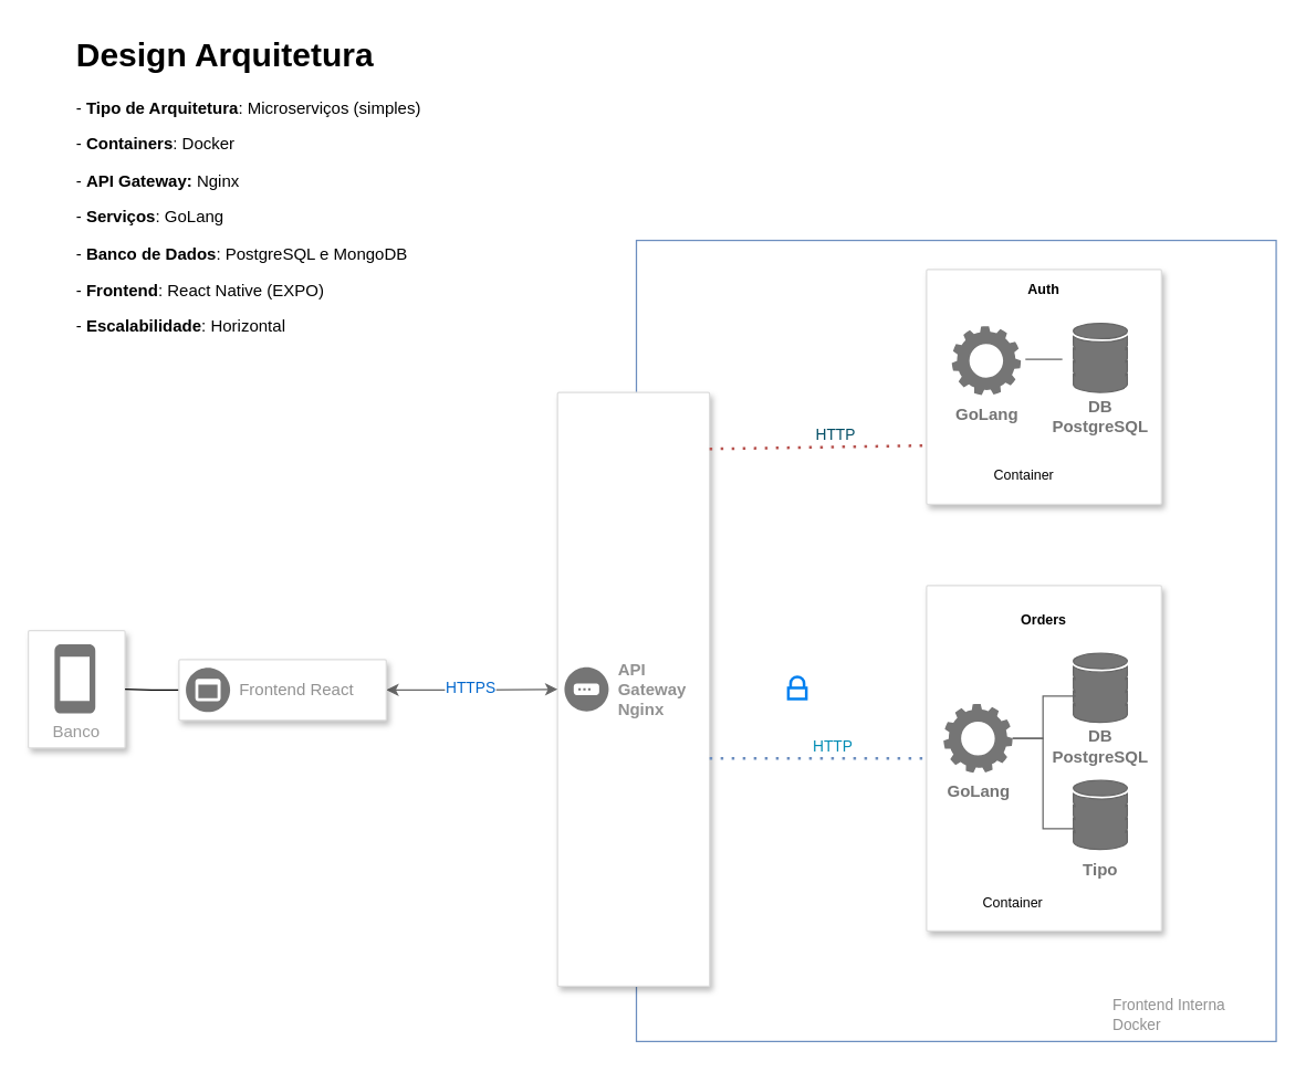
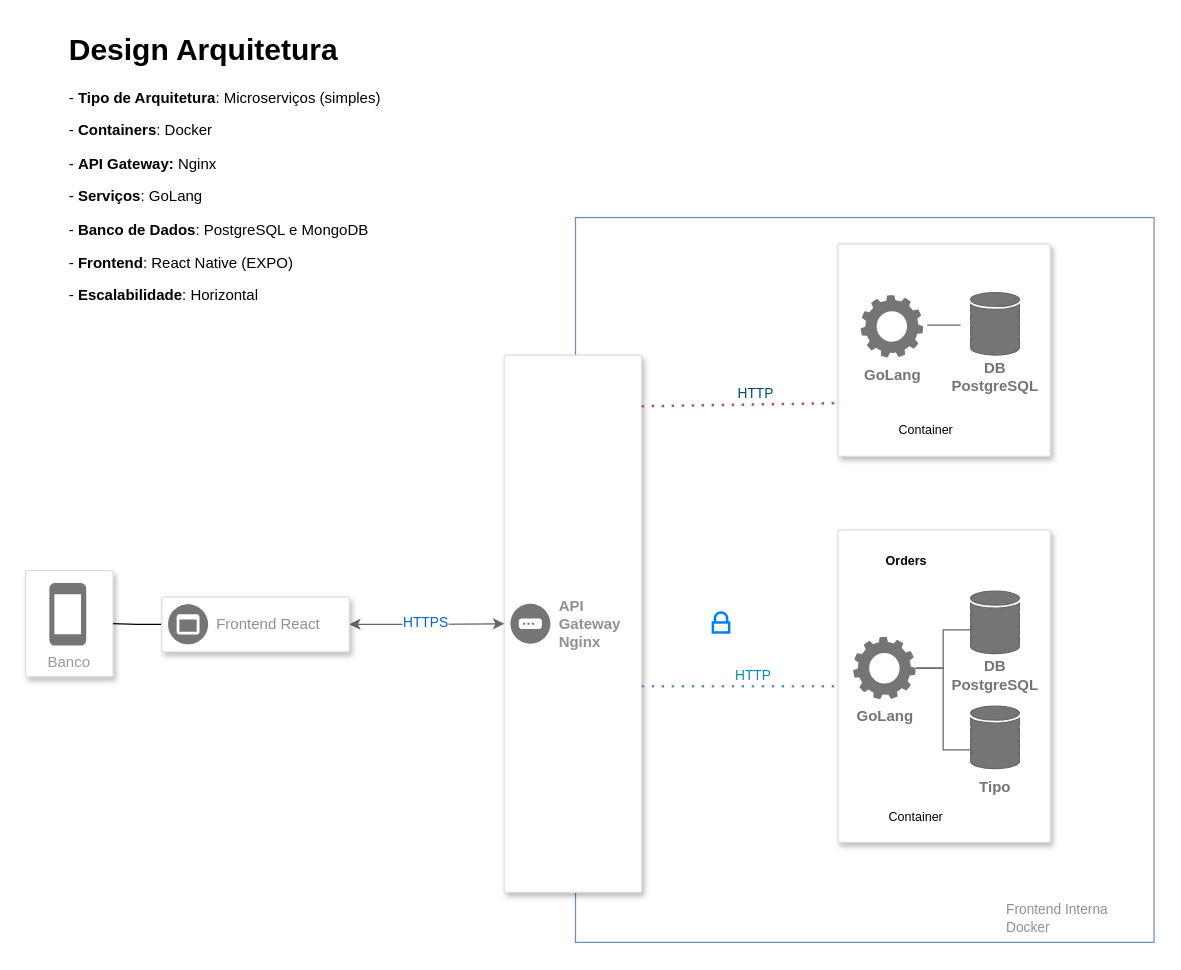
  <mxCell id="0" />
  <mxCell id="1" parent="0" />
  <mxCell id="2" value="" style="rounded=0;whiteSpace=wrap;html=1;fillColor=none;strokeColor=#6c8ebf;" parent="1" vertex="1"><mxGeometry x="460" y="173.5" width="462.94" height="580" as="geometry" /></mxCell>
  <mxCell id="3" value="" style="strokeColor=#dddddd;shadow=1;strokeWidth=1;rounded=1;absoluteArcSize=1;arcSize=2;" parent="1" vertex="1"><mxGeometry x="402.94" y="283.5" width="110" height="430" as="geometry" /></mxCell>
  <mxCell id="4" value="&lt;b&gt;&lt;font color=&quot;#919191&quot;&gt;API &lt;br&gt;Gateway&lt;br&gt;Nginx&lt;br&gt;&lt;/font&gt;&lt;/b&gt;" style="sketch=0;dashed=0;connectable=0;html=1;fillColor=#757575;strokeColor=none;shape=mxgraph.gcp2.gateway;part=1;labelPosition=right;verticalLabelPosition=middle;align=left;verticalAlign=middle;spacingLeft=5;fontSize=12;" parent="3" vertex="1"><mxGeometry y="0.5" width="32" height="32" relative="1" as="geometry"><mxPoint x="5" y="-16" as="offset" /></mxGeometry></mxCell>
  <mxCell id="5" value="Banco" style="strokeColor=#dddddd;shadow=1;strokeWidth=1;rounded=1;absoluteArcSize=1;arcSize=2;labelPosition=center;verticalLabelPosition=middle;align=center;verticalAlign=bottom;spacingLeft=0;fontColor=#999999;fontSize=12;whiteSpace=wrap;spacingBottom=2;html=1;" parent="1" vertex="1"><mxGeometry x="20" y="456" width="70" height="85" as="geometry" /></mxCell>
  <mxCell id="6" value="" style="sketch=0;dashed=0;connectable=0;html=1;fillColor=#757575;strokeColor=none;shape=mxgraph.gcp2.phone;part=1;" parent="5" vertex="1"><mxGeometry x="0.5" width="29.5" height="50" relative="1" as="geometry"><mxPoint x="-16" y="10" as="offset" /></mxGeometry></mxCell>
  <mxCell id="7" value="" style="strokeColor=#dddddd;shadow=1;strokeWidth=1;rounded=1;absoluteArcSize=1;arcSize=2;" parent="1" vertex="1"><mxGeometry x="669.94" y="423.5" width="170" height="250" as="geometry" /></mxCell>
  <mxCell id="8" value="" style="group" parent="1" vertex="1" connectable="0"><mxGeometry x="672.94" y="633.5" width="91" height="39" as="geometry" /></mxCell>
  <mxCell id="9" value="" style="shape=image;html=1;verticalAlign=top;verticalLabelPosition=bottom;labelBackgroundColor=#ffffff;imageAspect=0;aspect=fixed;image=https://cdn0.iconfinder.com/data/icons/social-media-2104/24/social_media_social_media_logo_docker-128.png;fontColor=#0066CC;imageBackground=none;" parent="8" vertex="1"><mxGeometry y="4" width="30" height="30" as="geometry" /></mxCell>
  <mxCell id="10" value="&lt;font style=&quot;font-size: 10px;&quot;&gt;Container&lt;br&gt;&lt;/font&gt;" style="text;html=1;strokeColor=none;fillColor=none;align=left;verticalAlign=middle;whiteSpace=wrap;rounded=0;" parent="8" vertex="1"><mxGeometry x="36" width="55" height="39" as="geometry" /></mxCell>
- <mxCell id="11" value="&lt;font size=&quot;1&quot;&gt;&lt;b&gt;Orders&lt;/b&gt;&lt;/font&gt;" style="text;html=1;strokeColor=none;fillColor=none;align=center;verticalAlign=middle;whiteSpace=wrap;rounded=0;" parent="1" vertex="1"><mxGeometry x="724.94" y="432.5" width="60" height="30" as="geometry" /></mxCell>
+ <mxCell id="11" value="&lt;font size=&quot;1&quot;&gt;&lt;b&gt;Orders&lt;/b&gt;&lt;/font&gt;" style="text;html=1;strokeColor=none;fillColor=none;align=center;verticalAlign=middle;whiteSpace=wrap;rounded=0;" parent="1" vertex="1"><mxGeometry x="694.94" y="432.5" width="60" height="30" as="geometry" /></mxCell>
  <mxCell id="12" value="" style="endArrow=none;dashed=1;html=1;dashPattern=1 3;strokeWidth=2;rounded=0;entryX=0;entryY=0.5;entryDx=0;entryDy=0;fillColor=#dae8fc;strokeColor=#6c8ebf;" parent="1" target="7" edge="1"><mxGeometry width="50" height="50" relative="1" as="geometry"><mxPoint x="512.94" y="548.5" as="sourcePoint" /><mxPoint x="428.94" y="413.5" as="targetPoint" /></mxGeometry></mxCell>
  <mxCell id="13" value="&lt;font color=&quot;#008cb4&quot;&gt;HTTP&lt;/font&gt;" style="edgeLabel;html=1;align=center;verticalAlign=middle;resizable=0;points=[];" parent="12" vertex="1" connectable="0"><mxGeometry x="0.216" y="-4" relative="1" as="geometry"><mxPoint x="-6" y="-13" as="offset" /></mxGeometry></mxCell>
  <mxCell id="14" style="edgeStyle=orthogonalEdgeStyle;rounded=0;orthogonalLoop=1;jettySize=auto;html=1;exitX=1;exitY=0.5;exitDx=0;exitDy=0;entryX=0;entryY=0.5;entryDx=0;entryDy=0;startArrow=classic;startFill=1;fillColor=#f5f5f5;strokeColor=#666666;" parent="1" source="17" target="3" edge="1"><mxGeometry relative="1" as="geometry" /></mxCell>
  <mxCell id="15" value="HTTPS" style="edgeLabel;html=1;align=center;verticalAlign=middle;resizable=0;points=[];fontColor=#0066CC;" parent="14" vertex="1" connectable="0"><mxGeometry x="-0.307" y="1" relative="1" as="geometry"><mxPoint x="17" y="-1" as="offset" /></mxGeometry></mxCell>
  <mxCell id="16" style="edgeStyle=orthogonalEdgeStyle;rounded=0;orthogonalLoop=1;jettySize=auto;html=1;exitX=0;exitY=0.5;exitDx=0;exitDy=0;endArrow=none;endFill=0;" edge="1" parent="1" source="17" target="5"><mxGeometry relative="1" as="geometry" /></mxCell>
  <mxCell id="17" value="" style="strokeColor=#dddddd;shadow=1;strokeWidth=1;rounded=1;absoluteArcSize=1;arcSize=2;" parent="1" vertex="1"><mxGeometry x="129" y="477" width="150" height="44" as="geometry" /></mxCell>
  <mxCell id="18" value="&lt;font color=&quot;#919191&quot;&gt;Frontend&amp;nbsp;React&lt;/font&gt;" style="sketch=0;dashed=0;connectable=0;html=1;fillColor=#757575;strokeColor=none;shape=mxgraph.gcp2.frontend_platform_services;part=1;labelPosition=right;verticalLabelPosition=middle;align=left;verticalAlign=middle;spacingLeft=5;fontSize=12;" parent="17" vertex="1"><mxGeometry y="0.5" width="32" height="32" relative="1" as="geometry"><mxPoint x="5" y="-16" as="offset" /></mxGeometry></mxCell>
  <mxCell id="19" value="" style="sketch=0;html=1;aspect=fixed;strokeColor=#666666;shadow=0;fillColor=#757575;verticalAlign=top;labelPosition=center;verticalLabelPosition=bottom;shape=mxgraph.gcp2.database_2;fontColor=#333333;" parent="1" vertex="1"><mxGeometry x="776.19" y="472.5" width="39" height="50" as="geometry" /></mxCell>
  <mxCell id="20" value="" style="sketch=0;html=1;aspect=fixed;strokeColor=none;shadow=0;fillColor=#757575;verticalAlign=top;labelPosition=center;verticalLabelPosition=bottom;shape=mxgraph.gcp2.gear" parent="1" vertex="1"><mxGeometry x="682.19" y="509" width="50" height="50" as="geometry" /></mxCell>
  <mxCell id="21" value="&lt;span&gt;GoLang&lt;/span&gt;" style="text;html=1;strokeColor=none;fillColor=none;align=center;verticalAlign=middle;whiteSpace=wrap;rounded=0;fontStyle=1;fontColor=#757575;" parent="1" vertex="1"><mxGeometry x="678.19" y="558" width="60" height="30" as="geometry" /></mxCell>
  <mxCell id="22" value="&lt;span&gt;DB PostgreSQL&lt;/span&gt;" style="text;html=1;strokeColor=none;fillColor=none;align=center;verticalAlign=middle;whiteSpace=wrap;rounded=0;fontStyle=1;fontColor=#757575;" parent="1" vertex="1"><mxGeometry x="765.69" y="524.5" width="60" height="30" as="geometry" /></mxCell>
  <mxCell id="23" value="&lt;h1&gt;Design Arquitetura&lt;/h1&gt;&lt;p&gt;- &lt;b&gt;Tipo de Arquitetura&lt;/b&gt;: Microserviços (simples)&lt;/p&gt;&lt;p&gt;- &lt;b&gt;Containers&lt;/b&gt;: Docker&lt;/p&gt;&lt;p&gt;- &lt;b&gt;API Gateway: &lt;/b&gt;Nginx&lt;br&gt;&lt;/p&gt;&lt;p&gt;- &lt;b&gt;Serviços&lt;/b&gt;: GoLang&lt;/p&gt;&lt;p&gt;- &lt;b&gt;Banco de Dados&lt;/b&gt;: PostgreSQL e MongoDB&lt;/p&gt;&lt;p&gt;- &lt;b&gt;Frontend&lt;/b&gt;: React Native (EXPO)&amp;nbsp;&lt;br&gt;&lt;/p&gt;&lt;p&gt;- &lt;b&gt;Escalabilidade&lt;/b&gt;: Horizontal&lt;/p&gt;&lt;p&gt;&lt;br&gt;&lt;/p&gt;&lt;div&gt;&lt;br&gt;&lt;/div&gt;" style="text;html=1;strokeColor=none;fillColor=none;spacing=5;spacingTop=-20;whiteSpace=wrap;overflow=hidden;rounded=0;" parent="1" vertex="1"><mxGeometry x="50" y="20" width="303.75" height="279" as="geometry" /></mxCell>
  <mxCell id="24" value="" style="group;fontStyle=1" parent="1" vertex="1" connectable="0"><mxGeometry x="762.94" y="714.5" width="160" height="39" as="geometry" /></mxCell>
  <mxCell id="25" value="" style="shape=image;html=1;verticalAlign=top;verticalLabelPosition=bottom;labelBackgroundColor=#ffffff;imageAspect=0;aspect=fixed;image=https://cdn0.iconfinder.com/data/icons/social-media-2104/24/social_media_social_media_logo_docker-128.png;fontColor=#0066CC;imageBackground=none;" parent="24" vertex="1"><mxGeometry y="4" width="30" height="30" as="geometry" /></mxCell>
  <mxCell id="26" value="&lt;font&gt;&lt;font color=&quot;#919191&quot; style=&quot;font-size: 11px;&quot;&gt;Frontend Interna Docker&lt;/font&gt;&lt;br&gt;&lt;/font&gt;" style="text;html=1;strokeColor=none;fillColor=none;align=left;verticalAlign=middle;whiteSpace=wrap;rounded=0;" parent="24" vertex="1"><mxGeometry x="40" width="120" height="39" as="geometry" /></mxCell>
  <mxCell id="27" value="" style="strokeColor=#dddddd;shadow=1;strokeWidth=1;rounded=1;absoluteArcSize=1;arcSize=2;" parent="1" vertex="1"><mxGeometry x="669.94" y="194.5" width="170" height="170" as="geometry" /></mxCell>
  <mxCell id="28" value="" style="group" parent="1" vertex="1" connectable="0"><mxGeometry x="680.94" y="323.5" width="91" height="39" as="geometry" /></mxCell>
  <mxCell id="29" value="" style="shape=image;html=1;verticalAlign=top;verticalLabelPosition=bottom;labelBackgroundColor=#ffffff;imageAspect=0;aspect=fixed;image=https://cdn0.iconfinder.com/data/icons/social-media-2104/24/social_media_social_media_logo_docker-128.png;fontColor=#0066CC;imageBackground=none;" parent="28" vertex="1"><mxGeometry y="4" width="30" height="30" as="geometry" /></mxCell>
  <mxCell id="30" value="&lt;font style=&quot;font-size: 10px;&quot;&gt;Container&lt;br&gt;&lt;/font&gt;" style="text;html=1;strokeColor=none;fillColor=none;align=left;verticalAlign=middle;whiteSpace=wrap;rounded=0;" parent="28" vertex="1"><mxGeometry x="36" width="55" height="39" as="geometry" /></mxCell>
- <mxCell id="31" value="&lt;font size=&quot;1&quot;&gt;&lt;b&gt;Auth&lt;/b&gt;&lt;/font&gt;" style="text;html=1;strokeColor=none;fillColor=none;align=center;verticalAlign=middle;whiteSpace=wrap;rounded=0;" parent="1" vertex="1"><mxGeometry x="724.94" y="193.5" width="60" height="30" as="geometry" /></mxCell>
  <mxCell id="32" value="" style="endArrow=none;dashed=1;html=1;dashPattern=1 3;strokeWidth=2;rounded=0;exitX=1;exitY=0.25;exitDx=0;exitDy=0;entryX=0;entryY=0.75;entryDx=0;entryDy=0;fillColor=#f8cecc;strokeColor=#b85450;" parent="1" target="27" edge="1"><mxGeometry width="50" height="50" relative="1" as="geometry"><mxPoint x="512.94" y="324.5" as="sourcePoint" /><mxPoint x="428.94" y="174.5" as="targetPoint" /></mxGeometry></mxCell>
  <mxCell id="33" value="" style="sketch=0;html=1;aspect=fixed;strokeColor=#666666;shadow=0;fillColor=#757575;verticalAlign=top;labelPosition=center;verticalLabelPosition=bottom;shape=mxgraph.gcp2.database_2;fontColor=#333333;" parent="1" vertex="1"><mxGeometry x="776.19" y="233.5" width="39" height="50" as="geometry" /></mxCell>
  <mxCell id="34" style="rounded=0;orthogonalLoop=1;jettySize=auto;html=1;endArrow=none;endFill=0;exitX=1.066;exitY=0.481;exitDx=0;exitDy=0;exitPerimeter=0;fillColor=#f5f5f5;strokeColor=#666666;" parent="1" source="35" edge="1"><mxGeometry relative="1" as="geometry"><mxPoint x="738.19" y="263.5" as="sourcePoint" /><mxPoint x="768.19" y="259.5" as="targetPoint" /></mxGeometry></mxCell>
  <mxCell id="35" value="" style="sketch=0;html=1;aspect=fixed;strokeColor=none;shadow=0;fillColor=#757575;verticalAlign=top;labelPosition=center;verticalLabelPosition=bottom;shape=mxgraph.gcp2.gear" parent="1" vertex="1"><mxGeometry x="688.19" y="235.5" width="50" height="50" as="geometry" /></mxCell>
  <mxCell id="36" value="GoLang" style="text;html=1;strokeColor=none;fillColor=none;align=center;verticalAlign=middle;whiteSpace=wrap;rounded=0;fontStyle=1;fontColor=#757575;" parent="1" vertex="1"><mxGeometry x="684.19" y="284.5" width="60" height="30" as="geometry" /></mxCell>
  <mxCell id="37" value="&lt;span&gt;DB PostgreSQL&lt;/span&gt;" style="text;html=1;strokeColor=none;fillColor=none;align=center;verticalAlign=middle;whiteSpace=wrap;rounded=0;fontStyle=1;fontColor=#757575;" parent="1" vertex="1"><mxGeometry x="765.69" y="285.5" width="60" height="30" as="geometry" /></mxCell>
  <mxCell id="38" value="&lt;font color=&quot;#004d65&quot;&gt;HTTP&lt;/font&gt;" style="edgeLabel;html=1;align=center;verticalAlign=middle;resizable=0;points=[];" parent="1" vertex="1" connectable="0"><mxGeometry x="592.941" y="553.503" as="geometry"><mxPoint x="11" y="-240" as="offset" /></mxGeometry></mxCell>
  <mxCell id="39" value="" style="html=1;verticalLabelPosition=bottom;align=center;labelBackgroundColor=#ffffff;verticalAlign=top;strokeWidth=2;strokeColor=#0080F0;shadow=0;dashed=0;shape=mxgraph.ios7.icons.locked;" parent="1" vertex="1"><mxGeometry x="569.94" y="489.5" width="13" height="16" as="geometry" /></mxCell>
  <mxCell id="40" value="" style="sketch=0;html=1;aspect=fixed;strokeColor=#666666;shadow=0;fillColor=#757575;verticalAlign=top;labelPosition=center;verticalLabelPosition=bottom;shape=mxgraph.gcp2.database_2;fontColor=#333333;" vertex="1" parent="1"><mxGeometry x="776.19" y="564.5" width="39" height="50" as="geometry" /></mxCell>
  <mxCell id="41" value="Tipo" style="text;html=1;strokeColor=none;fillColor=none;align=center;verticalAlign=middle;whiteSpace=wrap;rounded=0;fontStyle=1;fontColor=#757575;" vertex="1" parent="1"><mxGeometry x="765.69" y="614.5" width="60" height="30" as="geometry" /></mxCell>
  <mxCell id="42" style="edgeStyle=orthogonalEdgeStyle;rounded=0;orthogonalLoop=1;jettySize=auto;html=1;entryX=0.019;entryY=0.7;entryDx=0;entryDy=0;entryPerimeter=0;endArrow=none;endFill=0;fillColor=#f5f5f5;strokeColor=#666666;" edge="1" parent="1" source="20" target="40"><mxGeometry relative="1" as="geometry" /></mxCell>
  <mxCell id="43" style="edgeStyle=orthogonalEdgeStyle;rounded=0;orthogonalLoop=1;jettySize=auto;html=1;entryX=0.045;entryY=0.62;entryDx=0;entryDy=0;entryPerimeter=0;endArrow=none;endFill=0;fillColor=#f5f5f5;strokeColor=#666666;" edge="1" parent="1" source="20" target="19"><mxGeometry relative="1" as="geometry" /></mxCell>
